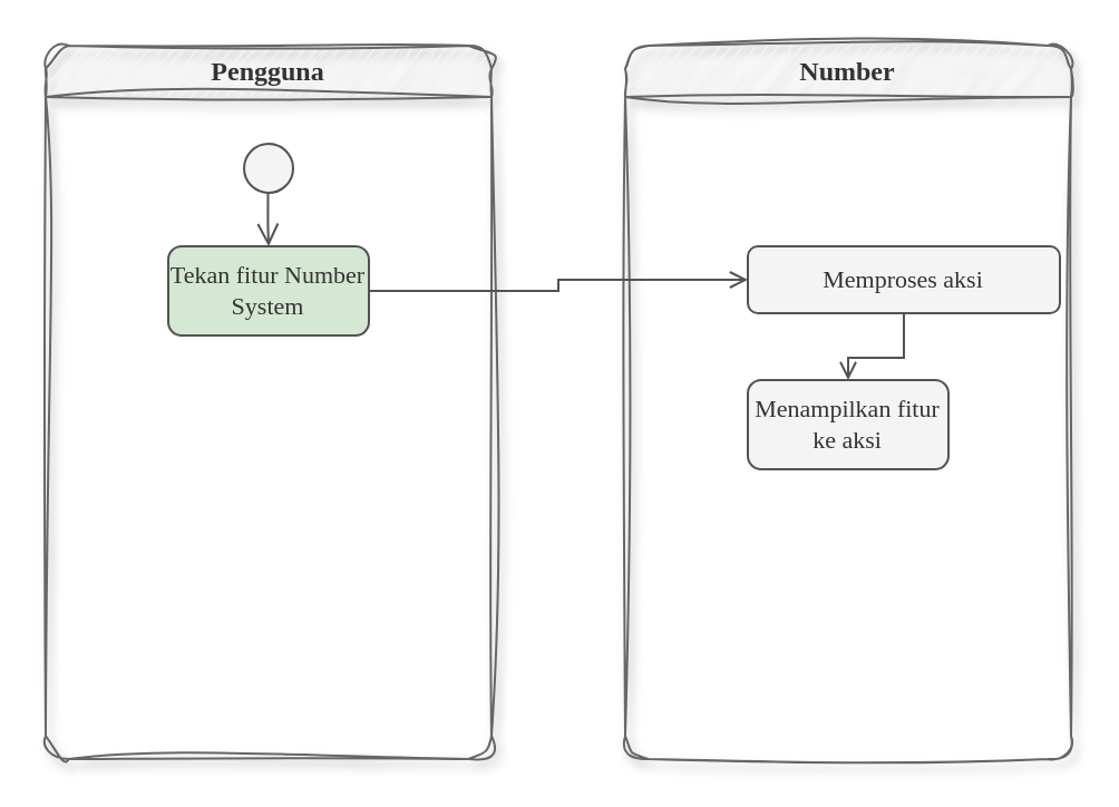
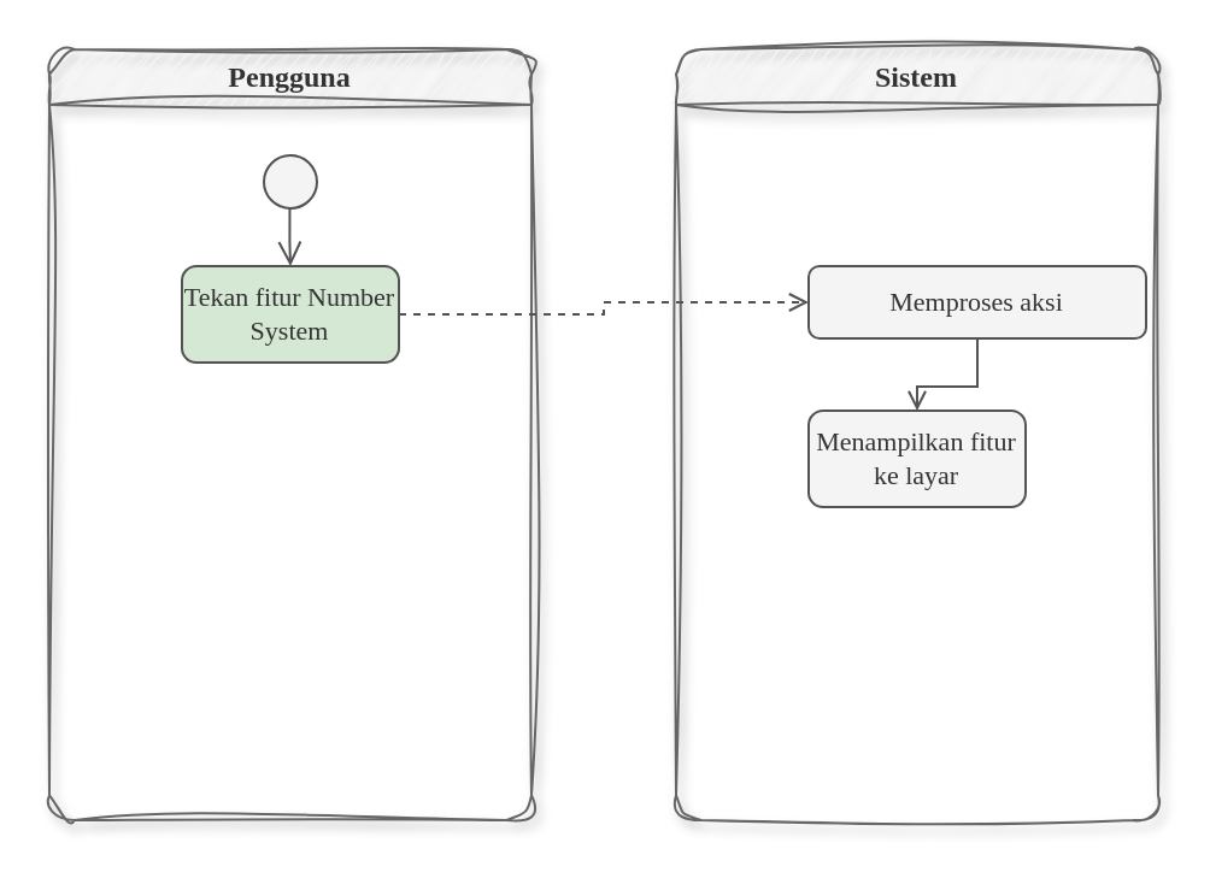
  <mxCell id="0" />
  <mxCell id="1" parent="0" />
  <mxCell id="2" value="Pengguna" style="swimlane;whiteSpace=wrap;html=1;fontFamily=Ubuntu;fontSource=https%3A%2F%2Ffonts.googleapis.com%2Fcss%3Ffamily%3DUbuntu;rounded=1;fillColor=#f5f5f5;fontColor=#333333;strokeColor=#666666;swimlaneFillColor=none;glass=0;shadow=1;sketch=1;curveFitting=1;jiggle=2;" vertex="1" parent="1"><mxGeometry x="20" y="20" width="200" height="320" as="geometry" /></mxCell>
  <mxCell id="3" value="" style="ellipse;html=1;shape=startState;fillColor=#f4f4f4;strokeColor=#535353;strokeWidth=1;fillStyle=auto;" vertex="1" parent="2"><mxGeometry x="85" y="40" width="30" height="30" as="geometry" /></mxCell>
  <mxCell id="4" value="" style="edgeStyle=orthogonalEdgeStyle;html=1;verticalAlign=bottom;endArrow=open;endSize=8;strokeColor=#535353;rounded=0;strokeWidth=1;fillColor=#eeeeee;exitX=0.491;exitY=0.867;exitDx=0;exitDy=0;exitPerimeter=0;entryX=0.5;entryY=0;entryDx=0;entryDy=0;" edge="1" source="3" parent="2" target="5"><mxGeometry relative="1" as="geometry"><mxPoint x="100" y="90" as="targetPoint" /></mxGeometry></mxCell>
  <mxCell id="5" value="Tekan fitur Number System" style="rounded=1;whiteSpace=wrap;html=1;fillColor=#d5e8d4;strokeColor=#535353;fontFamily=Ubuntu;fontSource=https%3A%2F%2Ffonts.googleapis.com%2Fcss%3Ffamily%3DUbuntu;fontSize=11;fontColor=#333333;" vertex="1" parent="2"><mxGeometry x="55" y="90" width="90" height="40" as="geometry" /></mxCell>
- <mxCell id="6" value="Number" style="swimlane;whiteSpace=wrap;html=1;fontFamily=Ubuntu;fontSource=https%3A%2F%2Ffonts.googleapis.com%2Fcss%3Ffamily%3DUbuntu;rounded=1;fillColor=#f5f5f5;fontColor=#333333;strokeColor=#666666;swimlaneFillColor=none;glass=0;shadow=1;sketch=1;curveFitting=1;jiggle=2;" vertex="1" parent="1"><mxGeometry x="280" y="20" width="200" height="320" as="geometry" /></mxCell>
+ <mxCell id="6" value="Sistem" style="swimlane;whiteSpace=wrap;html=1;fontFamily=Ubuntu;fontSource=https%3A%2F%2Ffonts.googleapis.com%2Fcss%3Ffamily%3DUbuntu;rounded=1;fillColor=#f5f5f5;fontColor=#333333;strokeColor=#666666;swimlaneFillColor=none;glass=0;shadow=1;sketch=1;curveFitting=1;jiggle=2;" vertex="1" parent="1"><mxGeometry x="280" y="20" width="200" height="320" as="geometry" /></mxCell>
  <mxCell id="7" value="" style="edgeStyle=orthogonalEdgeStyle;rounded=0;orthogonalLoop=1;jettySize=auto;html=1;endArrow=open;endFill=0;strokeColor=#535353;" edge="1" parent="6" source="8" target="9"><mxGeometry relative="1" as="geometry" /></mxCell>
  <mxCell id="8" value="Memproses aksi" style="rounded=1;whiteSpace=wrap;html=1;fontSize=11;fontFamily=Ubuntu;fillColor=#f4f4f4;strokeColor=#535353;fontColor=#333333;fontSource=https%3A%2F%2Ffonts.googleapis.com%2Fcss%3Ffamily%3DUbuntu;" vertex="1" parent="6"><mxGeometry x="55" y="90" width="140" height="30" as="geometry" /></mxCell>
- <mxCell id="9" value="Menampilkan fitur ke aksi" style="rounded=1;whiteSpace=wrap;html=1;fontSize=11;fontFamily=Ubuntu;fillColor=#f4f4f4;strokeColor=#535353;fontColor=#333333;fontSource=https%3A%2F%2Ffonts.googleapis.com%2Fcss%3Ffamily%3DUbuntu;" vertex="1" parent="6"><mxGeometry x="55" y="150" width="90" height="40" as="geometry" /></mxCell>
- <mxCell id="10" value="" style="edgeStyle=orthogonalEdgeStyle;rounded=0;orthogonalLoop=1;jettySize=auto;html=1;endArrow=open;endFill=0;strokeColor=#535353;" edge="1" parent="1" source="5" target="8"><mxGeometry relative="1" as="geometry" /></mxCell>
+ <mxCell id="9" value="Menampilkan fitur ke layar" style="rounded=1;whiteSpace=wrap;html=1;fontSize=11;fontFamily=Ubuntu;fillColor=#f4f4f4;strokeColor=#535353;fontColor=#333333;fontSource=https%3A%2F%2Ffonts.googleapis.com%2Fcss%3Ffamily%3DUbuntu;" vertex="1" parent="6"><mxGeometry x="55" y="150" width="90" height="40" as="geometry" /></mxCell>
+ <mxCell id="10" value="" style="edgeStyle=orthogonalEdgeStyle;rounded=0;orthogonalLoop=1;jettySize=auto;html=1;endArrow=open;endFill=0;strokeColor=#535353;dashed=1;" edge="1" parent="1" source="5" target="8"><mxGeometry relative="1" as="geometry" /></mxCell>
